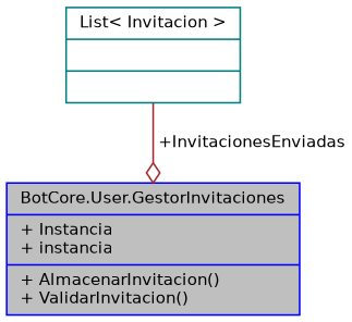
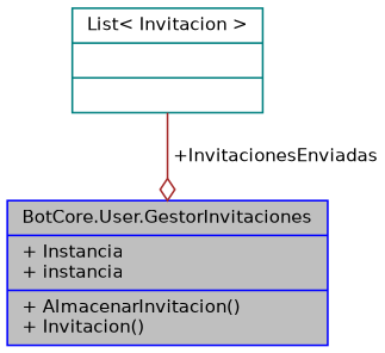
  digraph {
    node [fontname=Helvetica fontsize=10 shape=record style=filled]
-   n1 [color=blue fillcolor=grey75 fontcolor=black height=0.2 label="{BotCore.User.GestorInvitaciones\n|+ Instancia\l+ instancia\l|+ AlmacenarInvitacion()\l+ ValidarInvitacion()\l}" width=0.4]
+   n1 [color=blue fillcolor=grey75 fontcolor=black height=0.2 label="{BotCore.User.GestorInvitaciones\n|+ Instancia\l+ instancia\l|+ AlmacenarInvitacion()\l+ Invitacion()\l}" width=0.4]
    n2 [color=teal fillcolor=white height=0.2 label="{List\< Invitacion \>\n||}" width=0.4]
    n2 -> n1 [arrowhead=odiamond color=brown fontname=Helvetica fontsize=10 label=" +InvitacionesEnviadas" labelfontname=Helvetica labelfontsize=10 style=solid]
  }
